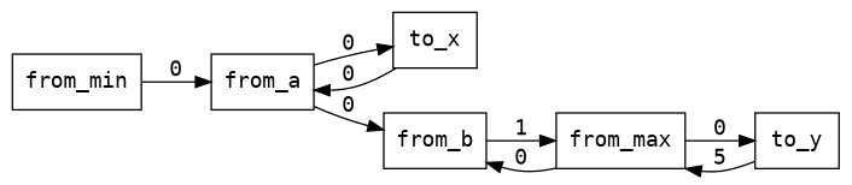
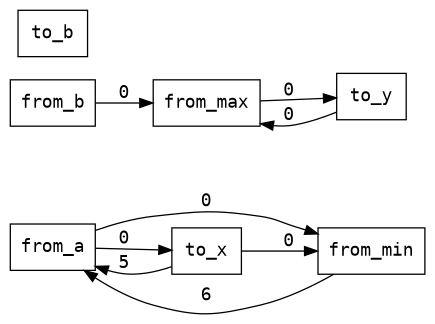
  digraph {
    fontname="DejaVu Sans Mono"
    rankdir=LR
    node [fillcolor=white fontname="DejaVu Sans Mono" shape=box style=filled]
    edge [fontname="DejaVu Sans Mono"]
    n1 [label=<from_a>]
    n2 [label=<from_min>]
    n3 [label=<to_x>]
    n4 [label=<from_b>]
    n5 [label=<from_max>]
    n6 [label=<to_y>]
-   n1 -> n4 [label=0]
+   n7 [label=<to_b>]
+   n1 -> n2 [label=0]
    n1 -> n3 [label=0]
-   n2 -> n1 [label=0]
-   n3 -> n1 [label=0]
-   n4 -> n5 [label=1]
-   n5 -> n4 [label=0]
+   n2 -> n1 [label=6]
+   n3 -> n1 [label=5]
+   n3 -> n2 [label=0]
+   n4 -> n5 [label=0]
    n5 -> n6 [label=0]
-   n6 -> n5 [label=5]
+   n6 -> n5 [label=0]
  }
